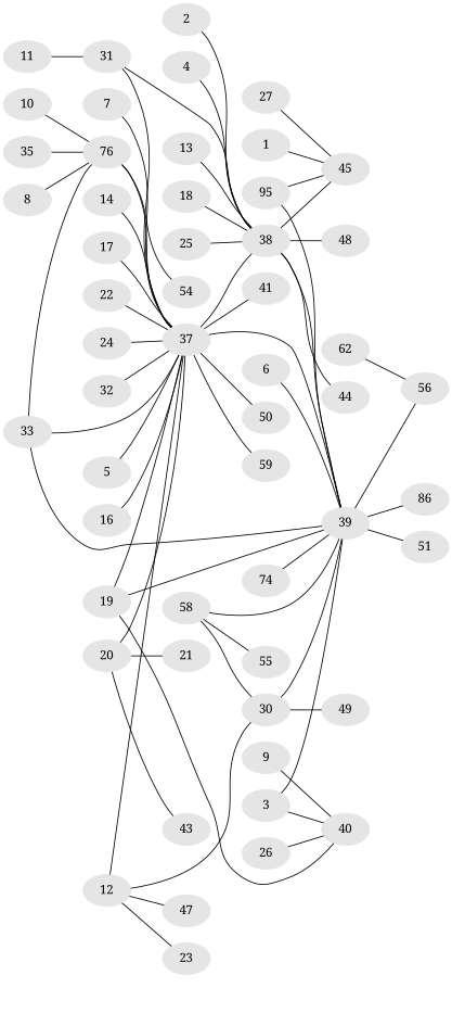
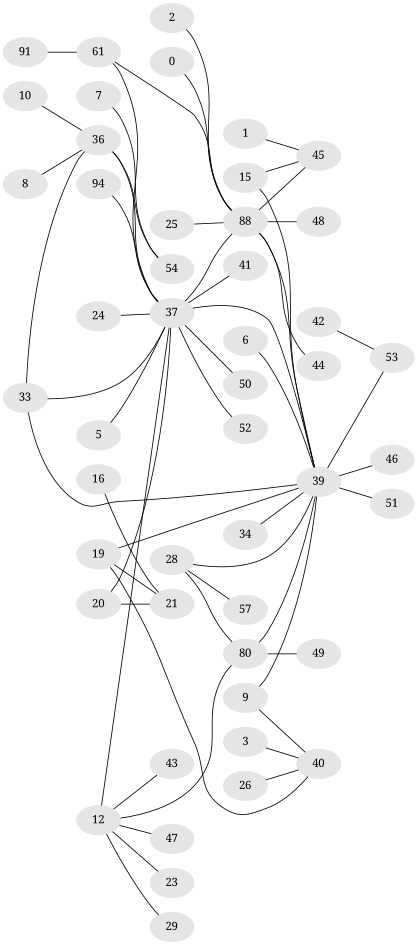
  graph {
    fontname="Noto Serif"
    rankdir=LR
    node [color=gray90 fontname="Noto Serif" style=filled]
    edge [fontname="Noto Serif" weight=1.0]
    1
    45
    2
-   38
+   38 [label=88]
    39
    44
    48
    3
    40
-   46 [label=86]
+   46
    51
-   53 [label=56]
-   4
+   53
+   4 [label=0]
    5
    37
    41
    50
-   52 [label=59]
+   52
    6
    7
    8
-   36 [label=76]
+   36
    54
    9
    10
-   11
-   31
+   11 [label=91]
+   31 [label=61]
    12
    23
-   30
+   29
+   30 [label=80]
    43
    47
    49
-   13
-   14
-   15 [label=95]
+   14 [label=94]
+   15
    16
-   17
-   18
    19
    20
    21
-   22
    24
    25
    26
-   27
-   28 [label=58]
-   55
-   32
+   28
+   55 [label=57]
    33
-   34 [label=74]
-   35
-   42 [label=62]
+   34
+   42
    1 -- 45
    2 -- 38
    38 -- 45
    38 -- 39
    38 -- 44
    38 -- 48
    39 -- 46
    39 -- 51
    39 -- 53
-   3 -- 39
+   9 -- 39
    3 -- 40
    4 -- 38
    5 -- 37
    37 -- 38 [weight=3.0]
    37 -- 39 [weight=2.0]
    37 -- 41
    37 -- 50
    37 -- 52
    6 -- 39
-   7 -- 37
+   7 -- 54
    8 -- 36
    36 -- 37
    36 -- 54
    9 -- 40
    10 -- 36
    11 -- 31
    31 -- 38
    31 -- 37
    12 -- 37
    12 -- 23
+   12 -- 29
    12 -- 30
-   20 -- 43
+   12 -- 43
    12 -- 47
    30 -- 39
    30 -- 49
-   13 -- 38
    14 -- 37
    15 -- 45
    15 -- 39
-   16 -- 37
-   17 -- 37
-   18 -- 38
+   16 -- 21
    19 -- 39 [weight=2.0]
    19 -- 40
-   19 -- 37 [weight=2.0]
+   19 -- 21 [weight=2.0]
    20 -- 37
    20 -- 21
-   22 -- 37
    24 -- 37
    25 -- 38
    26 -- 40
-   27 -- 45
    28 -- 39
    28 -- 30
    28 -- 55
-   32 -- 37
    33 -- 39
    33 -- 37
    33 -- 36
    34 -- 39
-   35 -- 36
    42 -- 53
  }
